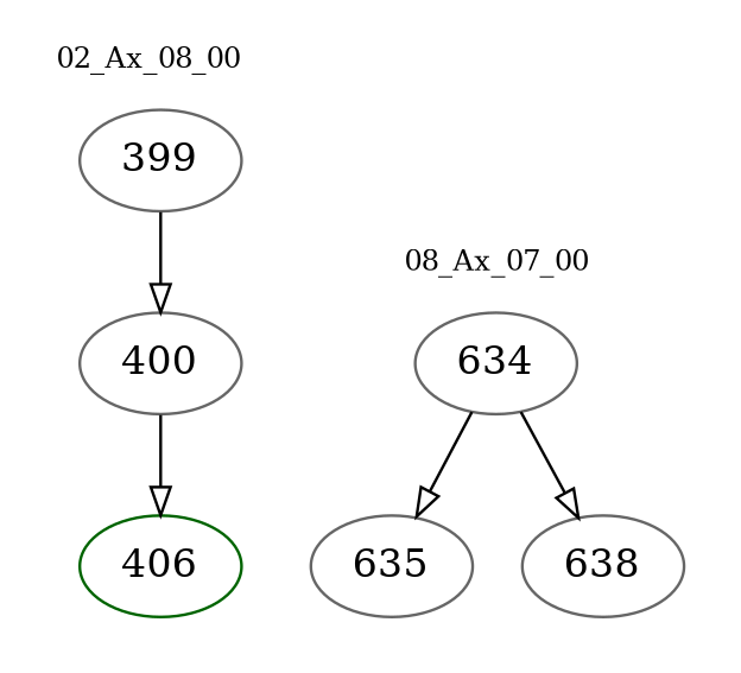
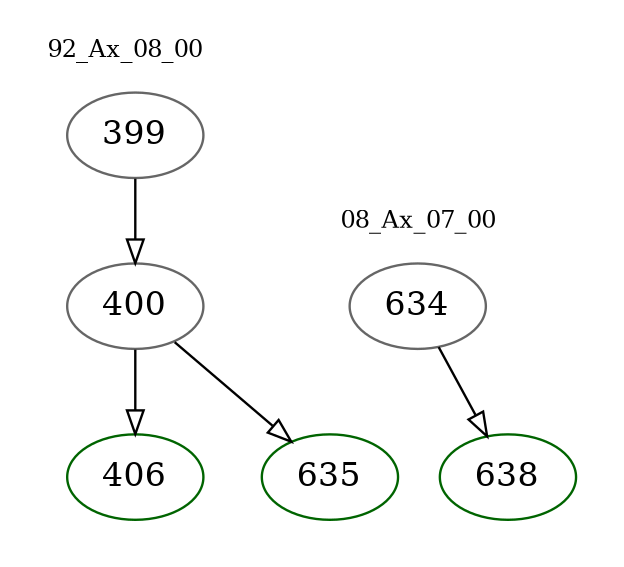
  digraph {
    node [color=gray40]
    edge [arrowhead=onormal color=black]
    n1 [label=399]
    n2 [color=darkgreen label=406]
    n3 [label=400]
    n4 [label=634]
-   n5 [label=635]
-   n6 [label=638]
+   n5 [color=darkgreen label=635]
+   n6 [color=darkgreen label=638]
    subgraph cluster_1 {
      color=white
      fontsize=10
-     label="02_Ax_08_00"
+     label="92_Ax_08_00"
      n1
      n2
      n3
    }
    subgraph cluster_2 {
      color=white
      fontsize=10
      label="08_Ax_07_00"
      n4
      n5
      n6
    }
    n1 -> n3
    n3 -> n2
-   n4 -> n5
+   n3 -> n5
    n4 -> n6
  }
